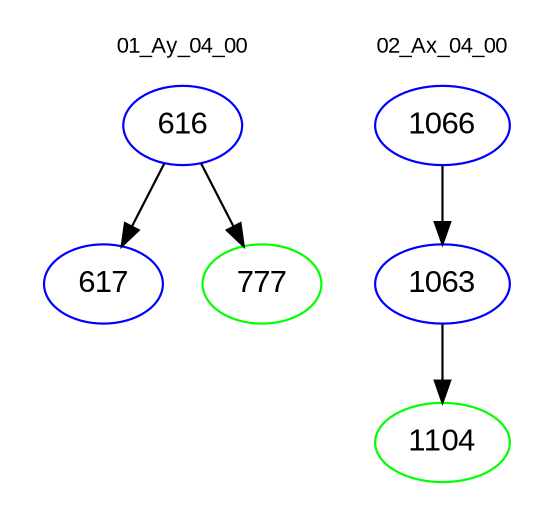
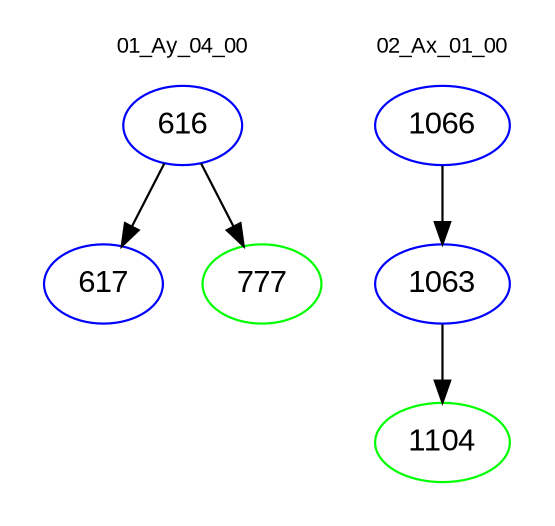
  digraph {
    fontname="Liberation Sans"
    node [color=blue fontname="Liberation Sans"]
    edge [color=black fontname="Liberation Sans"]
    n1 [label=617]
    n2 [label=616]
    n3 [color=green label=777]
    n4 [label=1066]
    n5 [label=1063]
    n6 [color=green label=1104]
    subgraph cluster_1 {
      color=white
      fontsize=10
      label="01_Ay_04_00"
      n1
      n2
      n3
    }
    subgraph cluster_2 {
      color=white
      fontsize=10
-     label="02_Ax_04_00"
+     label="02_Ax_01_00"
      n4
      n5
      n6
    }
    n2 -> n1
    n2 -> n3
    n4 -> n5
    n5 -> n6
  }
